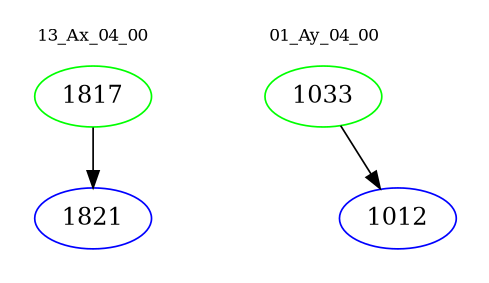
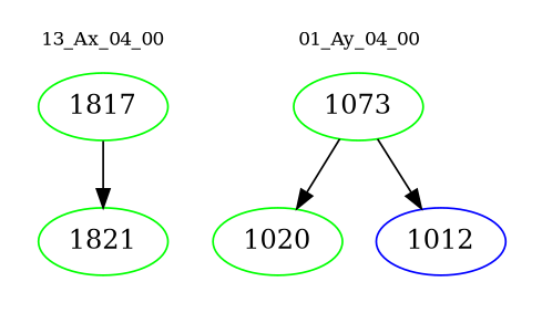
  digraph {
    node [color=green]
    edge [color=black]
    n1 [label=1817]
-   n2 [color=blue label=1821]
-   n3 [label=1033]
+   n2 [label=1821]
+   n3 [label=1073]
+   n4 [label=1020]
    n5 [color=blue label=1012]
    subgraph cluster_1 {
      color=white
      fontsize=10
      label="13_Ax_04_00"
      n1
      n2
    }
    subgraph cluster_2 {
      color=white
      fontsize=10
      label="01_Ay_04_00"
      n3
+     n4
      n5
    }
    n1 -> n2
+   n3 -> n4
    n3 -> n5
  }
